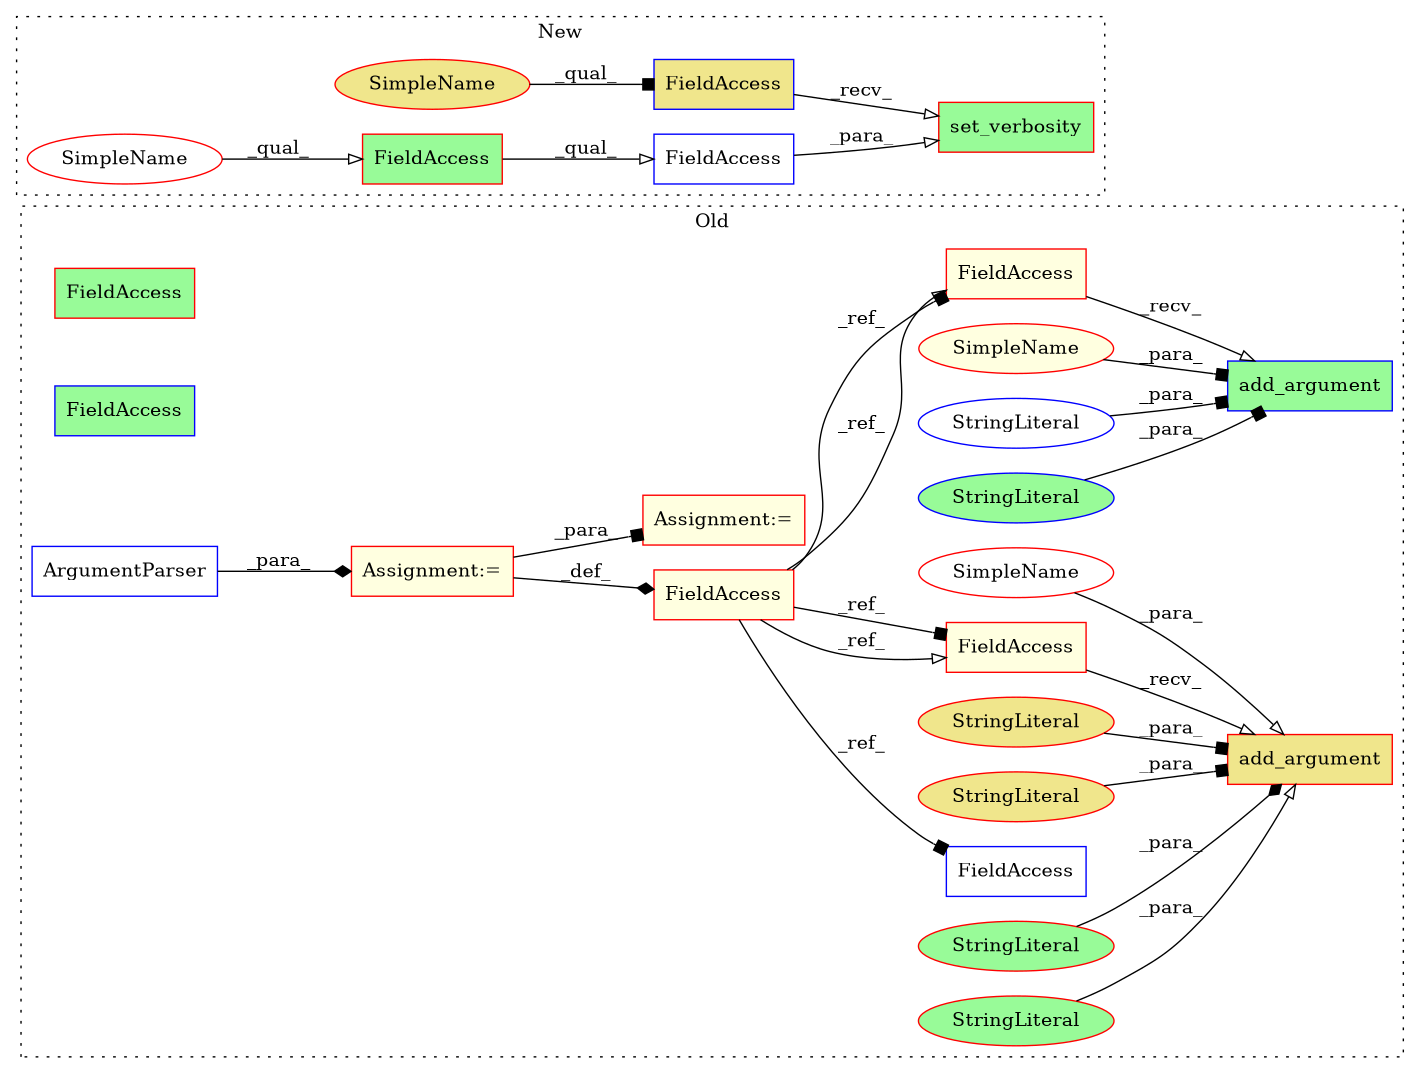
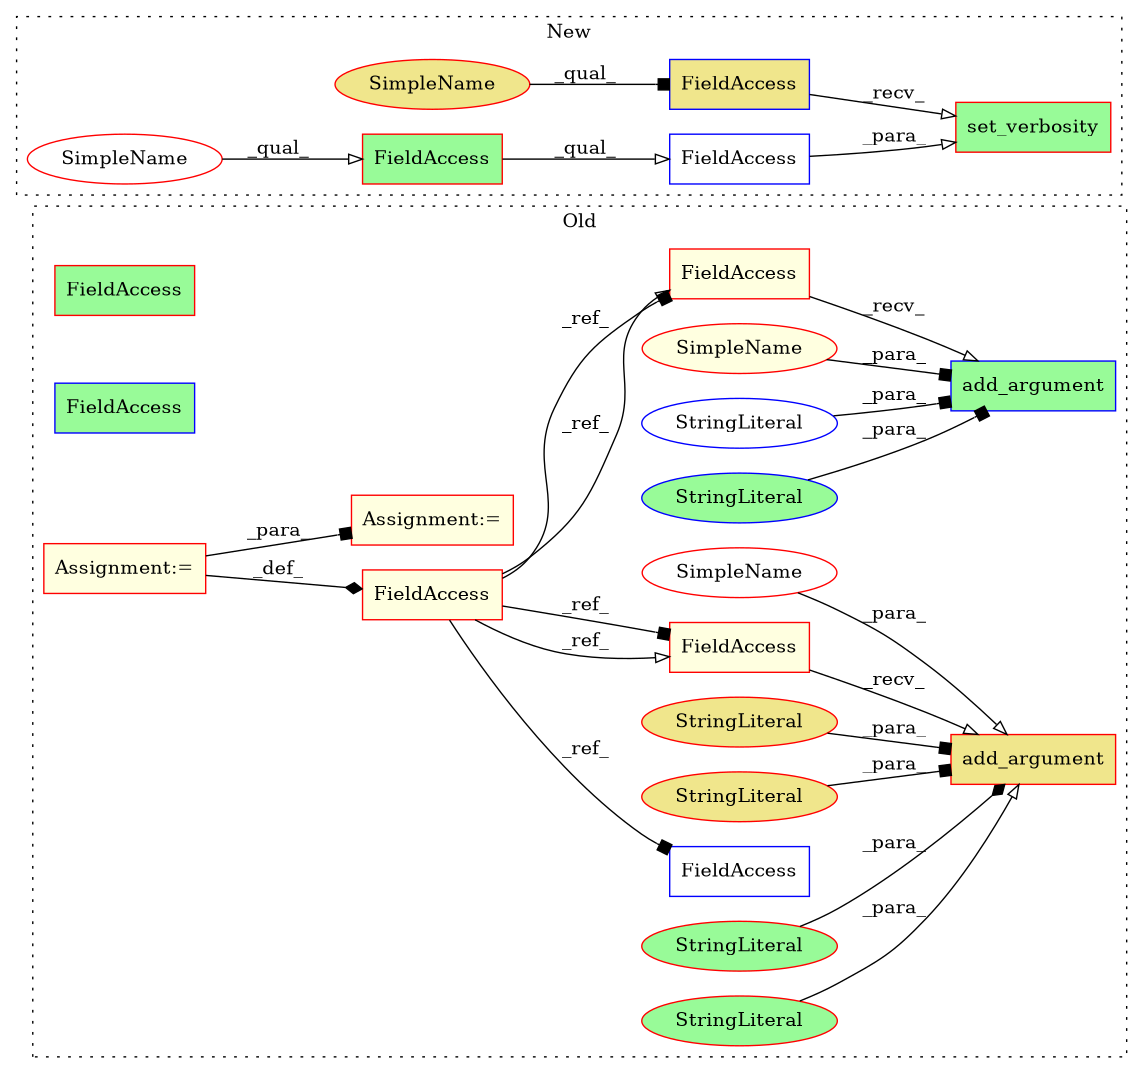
  digraph {
    rankdir=LR
    node [a=22 l=6 s=12544 shape=box style=filled fillcolor=palegreen color=red]
    edge [arrowhead=box]
    n1 [a=32 l="13,1" label=add_argument s="12165,12321" color=blue]
    n2 [label=FieldAccess s=12118 fillcolor=lightyellow]
    n3 [a=45 label=StringLiteral s=12315 shape=ellipse fillcolor=white color=blue]
    n4 [a=45 l=88 label=StringLiteral s=12226 shape=ellipse color=blue]
    n5 [a=32 l="13,1" label=add_argument s="12337,12490" fillcolor=khaki]
    n6 [label=FieldAccess s=12499 fillcolor=white color=blue]
    n7 [label=FieldAccess s=12330]
    n8 [label=FieldAccess s=12158 color=blue]
    n9 [a=45 l=5 label=StringLiteral s=12362 shape=ellipse fillcolor=khaki]
    n10 [a=45 label=StringLiteral s=12484 shape=ellipse fillcolor=khaki]
    n11 [a=45 l=25 label=StringLiteral s=12375 shape=ellipse]
    n12 [a=45 l=11 label=StringLiteral s=12350 shape=ellipse]
    n13 [a=7 l=1 label="Assignment:=" s=12124 fillcolor=lightyellow]
    n14 [a=7 l=2 label="Assignment:=" s=12704 fillcolor=lightyellow]
-   n15 [a=32 l=16 label=ArgumentParser s=12134 fillcolor=white color=blue]
    n16 [label=FieldAccess s=12330 fillcolor=lightyellow]
    n17 [label=FieldAccess s=12158 fillcolor=lightyellow]
    n18 [a=42 label=SimpleName s=12197 shape=ellipse fillcolor=lightyellow]
    n19 [a=42 label=SimpleName s=12368 shape=ellipse fillcolor=white]
    n20 [a=32 l="14,1" label=set_verbosity s="12530,12567"]
    n21 [l=18 label=FieldAccess s=12511 fillcolor=khaki color=blue]
    n22 [l=18 label=FieldAccess]
    n23 [l=23 label=FieldAccess fillcolor=white color=blue]
    n24 [a=42 l=10 label=SimpleName s=12511 shape=ellipse fillcolor=khaki]
    n25 [a=42 l=10 label=SimpleName shape=ellipse fillcolor=white]
    subgraph cluster_1 {
      label=Old
      style=dotted
      n1
      n2
      n3
      n4
      n5
      n6
      n7
      n8
      n9
      n10
      n11
      n12
      n13
      n14
-     n15
      n16
      n17
      n18
      n19
    }
    subgraph cluster_2 {
      label=New
      style=dotted
      n20
      n21
      n22
      n23
      n24
      n25
    }
    n2 -> n6 [label=_ref_]
    n2 -> n16 [label=_ref_]
    n2 -> n16 [label=_ref_ arrowhead=onormal]
    n2 -> n17 [label=_ref_]
    n2 -> n17 [label=_ref_ arrowhead=onormal]
    n3 -> n1 [label=_para_]
    n4 -> n1 [label=_para_]
    n9 -> n5 [label=_para_]
    n10 -> n5 [label=_para_]
    n11 -> n5 [label=_para_ arrowhead=diamond]
    n12 -> n5 [label=_para_ arrowhead=onormal]
    n13 -> n2 [label=_def_ arrowhead=diamond]
    n13 -> n14 [label=_para_]
-   n15 -> n13 [label=_para_ arrowhead=diamond]
    n16 -> n5 [label=_recv_ arrowhead=onormal]
    n17 -> n1 [label=_recv_ arrowhead=onormal]
    n18 -> n1 [label=_para_]
    n19 -> n5 [label=_para_ arrowhead=onormal]
    n21 -> n20 [label=_recv_ arrowhead=onormal]
    n22 -> n23 [label=_qual_ arrowhead=onormal]
    n23 -> n20 [label=_para_ arrowhead=onormal]
    n24 -> n21 [label=_qual_]
    n25 -> n22 [label=_qual_ arrowhead=onormal]
  }
